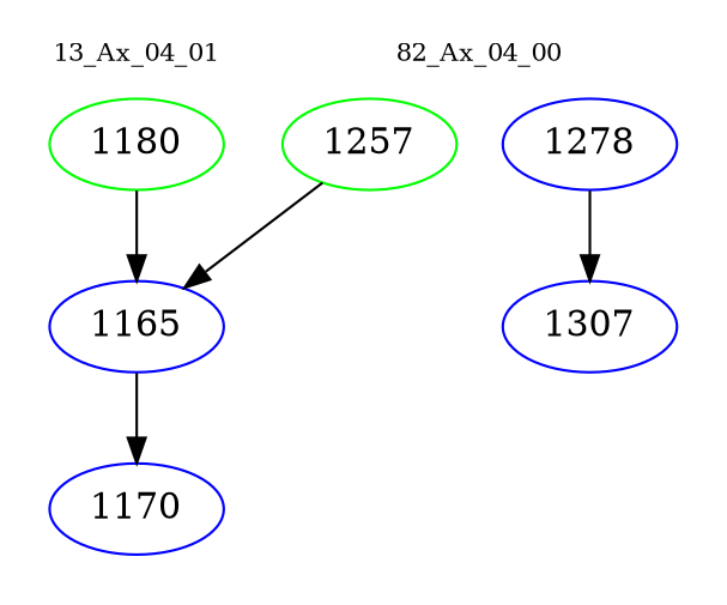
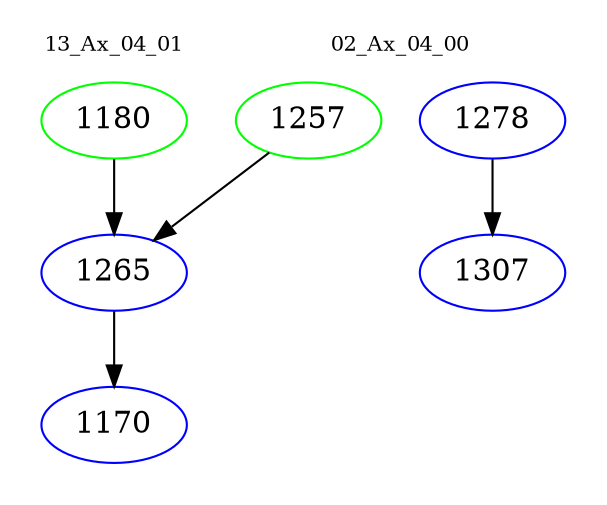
  digraph {
    fontname="DejaVu Serif"
    node [color=blue fontname="DejaVu Serif"]
    edge [color=black fontname="DejaVu Serif"]
    n1 [color=green label=1180]
-   n2 [label=1165]
+   n2 [label=1265]
    n3 [label=1170]
    n4 [color=green label=1257]
    n5 [label=1278]
    n6 [label=1307]
    subgraph cluster_1 {
      color=white
      fontsize=10
      label="13_Ax_04_01"
      n1
      n2
      n3
    }
    subgraph cluster_2 {
      color=white
      fontsize=10
-     label="82_Ax_04_00"
+     label="02_Ax_04_00"
      n4
      n5
      n6
    }
    n1 -> n2
    n2 -> n3
    n4 -> n2
    n5 -> n6
  }
